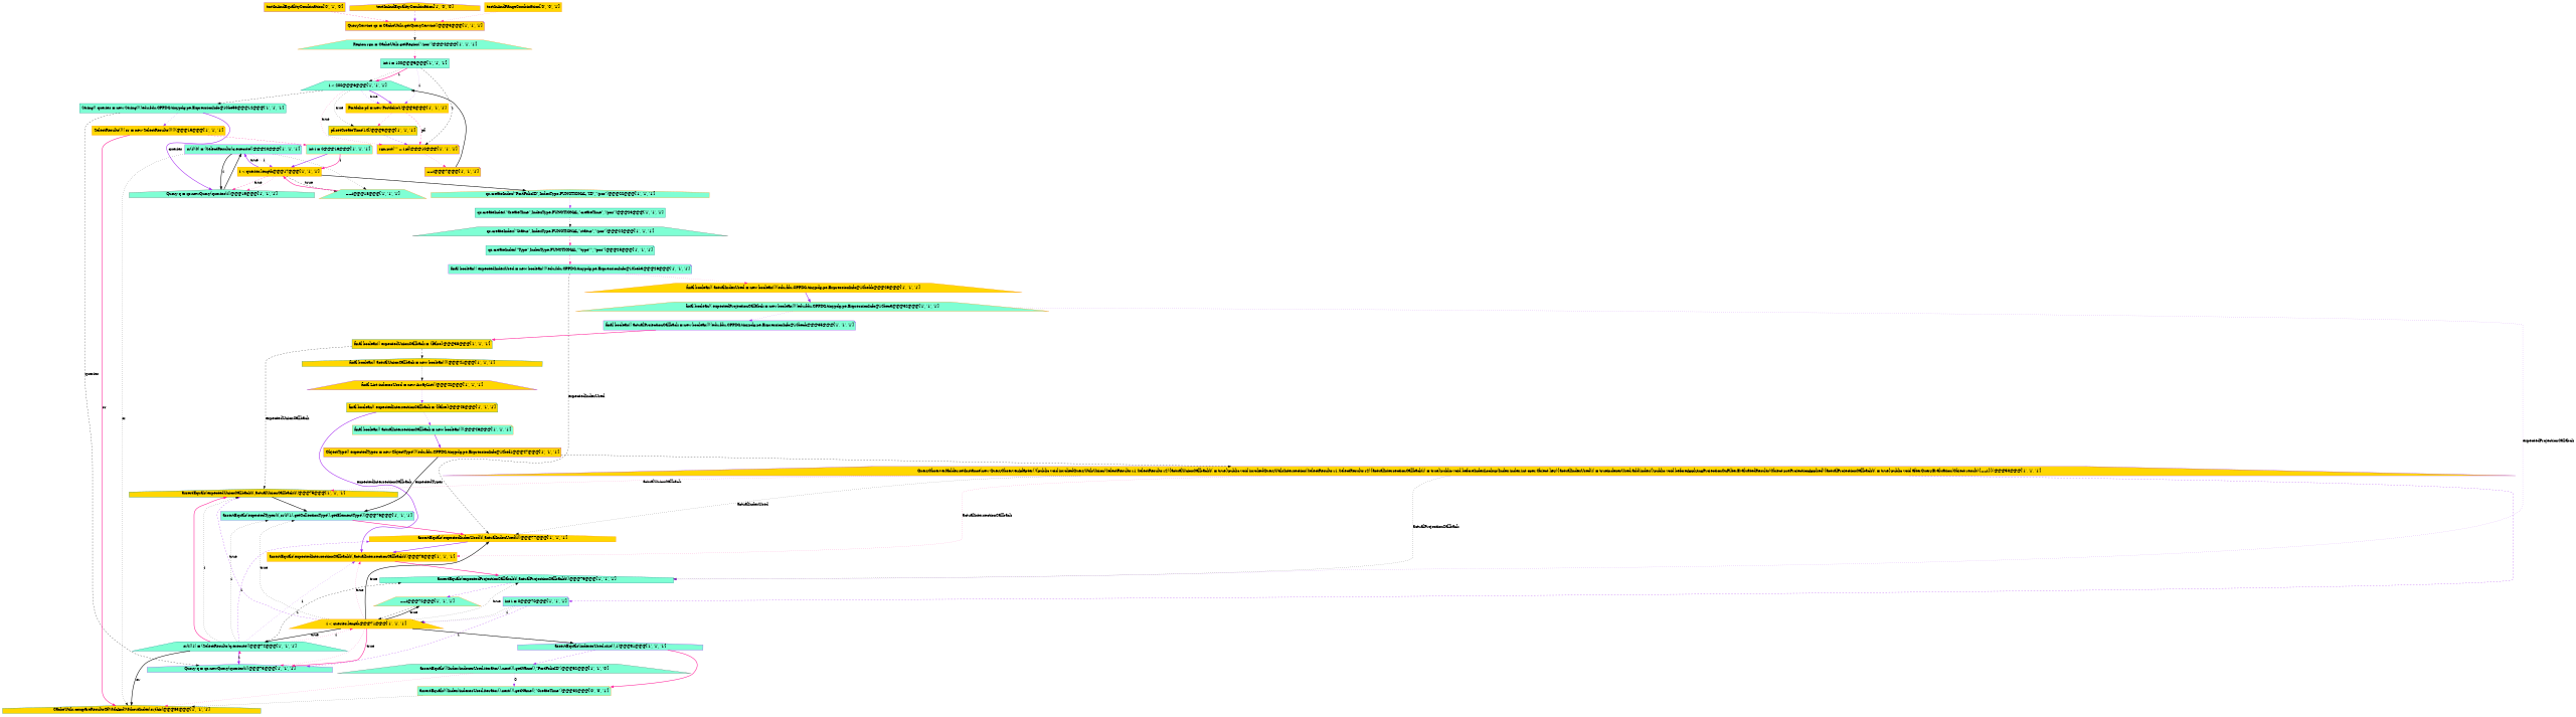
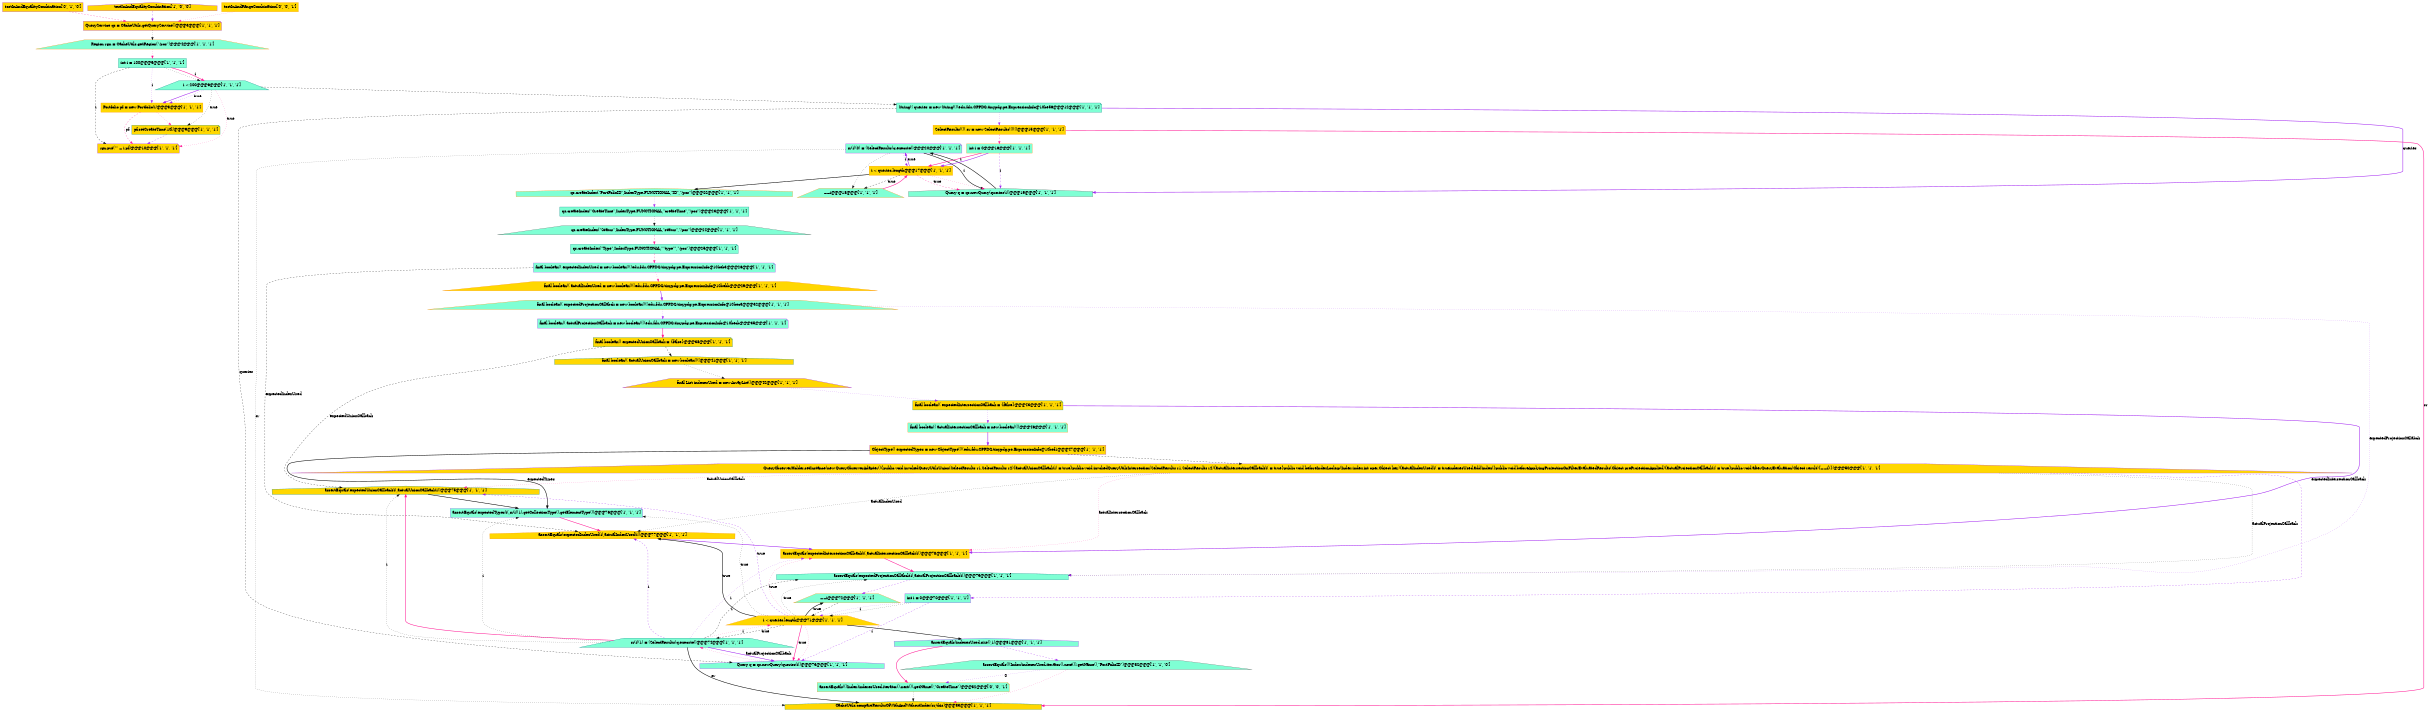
  digraph {
    node [color=darkorange fillcolor=aquamarine shape=note style=filled]
    edge [color=black style=dotted]
    n1 [color=purple label="final boolean(( actualProjectionCallback = new boolean((((edu.fdu.CPPDG.tinypdg.pe.ExpressionInfo@10becb@@@35@@@['1', '1', '1']"]
    n2 [color=teal fillcolor=gold label="final boolean(( expectedUnionCallback = {false}@@@38@@@['1', '1', '1']"]
    n3 [color=teal fillcolor=gold label="assertEquals(expectedUnionCallback(i(,actualUnionCallback(i()@@@75@@@['1', '1', '1']" shape=house]
    n4 [color=teal fillcolor=gold label="final boolean(( actualUnionCallback = new boolean((((@@@41@@@['1', '1', '1']" shape=house]
    n5 [color=purple label="assertEquals(expectedTypes(i(,sr(i((1(.getCollectionType().getElementType())@@@76@@@['1', '1', '1']"]
    n6 [fillcolor=gold label="assertEquals(expectedIndexUsed(i(,actualIndexUsed(i()@@@77@@@['1', '1', '1']" shape=house]
    n7 [color=gray40 label="qs.createIndex(\"Status\",IndexType.FUNCTIONAL,\"status\",\"/pos\")@@@24@@@['1', '1', '1']" shape=trapezium]
    n8 [color=teal label="qs.createIndex(\"Type\",IndexType.FUNCTIONAL,\"\"type\"\",\"/pos\")@@@25@@@['1', '1', '1']"]
    n9 [color=purple label="final boolean(( expectedIndexUsed = new boolean((((edu.fdu.CPPDG.tinypdg.pe.ExpressionInfo@10beb3@@@26@@@['1', '1', '1']"]
    n10 [color=teal label="int i = 100@@@5@@@['1', '1', '1']" shape=box]
    n11 [color=teal label="i < 200@@@6@@@['1', '1', '1']" shape=trapezium]
    n12 [fillcolor=gold label="Portfolio pf = new Portfolio(i)@@@8@@@['1', '1', '1']" shape=box]
    n13 [color=purple fillcolor=gold label="rgn.put(\"\" + i,pf)@@@10@@@['1', '1', '1']"]
    n14 [color=teal label="String(( queries = new String((((edu.fdu.CPPDG.tinypdg.pe.ExpressionInfo@10be56@@@12@@@['1', '1', '1']"]
    n15 [color=teal fillcolor=gold label="pf.setCreateTime(10l)@@@9@@@['1', '1', '1']"]
-   n16 [color=purple fillcolor=gold label="++i@@@7@@@['1', '1', '1']"]
    n17 [color=teal label="qs.createIndex(\"CreateTime\",IndexType.FUNCTIONAL,\"createTime\",\"/pos\")@@@23@@@['1', '1', '1']" shape=box]
    n18 [color=purple fillcolor=gold label="testInAndEqualityCombination['0', '1', '0']" shape=box]
    n19 [color=purple fillcolor=gold label="QueryService qs = CacheUtils.getQueryService()@@@3@@@['1', '1', '1']"]
    n20 [label="Region rgn = CacheUtils.getRegion(\"/pos\")@@@4@@@['1', '1', '1']" shape=trapezium]
    n21 [color=purple fillcolor=gold label="final List indexesUsed = new ArrayList()@@@42@@@['1', '1', '1']" shape=trapezium]
    n22 [color=teal fillcolor=gold label="final boolean(( expectedIntersectionCallback = {false}@@@43@@@['1', '1', '1']"]
    n23 [label="final boolean(( actualIntersectionCallback = new boolean((((@@@46@@@['1', '1', '1']"]
    n24 [color=purple fillcolor=gold label="ObjectType(( expectedTypes = new ObjectType((((edu.fdu.CPPDG.tinypdg.pe.ExpressionInfo@10bef1@@@47@@@['1', '1', '1']" shape=box]
    n25 [color=purple fillcolor=gold label="QueryObserverHolder.setInstance(new QueryObserverAdapter(){public void invokedQueryUtilsUnion(SelectResults r1,SelectResults r2){actualUnionCallback(i( = true}public void invokedQueryUtilsIntersection(SelectResults r1,SelectResults r2){actualIntersectionCallback(i( = true}public void beforeIndexLookup(Index index,int oper,Object key){actualIndexUsed(i( = trueindexesUsed.add(index)}public void beforeApplyingProjectionOnFilterEvaluatedResults(Object preProjectionApplied){actualProjectionCallback(i( = true}public void afterQueryEvaluation(Object result){++i}})@@@50@@@['1', '1', '1']" shape=trapezium]
    n26 [color=purple label="sr(i((0( = (SelectResults)q.execute()@@@20@@@['1', '1', '1']"]
    n27 [fillcolor=gold label="i < queries.length@@@17@@@['1', '1', '1']" shape=box]
    n28 [color=gray40 label="Query q = qs.newQuery(queries(i()@@@19@@@['1', '1', '1']" shape=house]
    n29 [label="++i@@@18@@@['1', '1', '1']" shape=trapezium]
    n30 [color=teal fillcolor=gold label="CacheUtils.compareResultsOfWithAndWithoutIndex(sr,this)@@@83@@@['1', '1', '1']" shape=house]
    n31 [label="qs.createIndex(\"PortFolioID\",IndexType.FUNCTIONAL,\"ID\",\"/pos\")@@@22@@@['1', '1', '1']" shape=house]
    n32 [color=teal label="assertEquals(expectedProjectionCallabck(i(,actualProjectionCallback(i()@@@79@@@['1', '1', '1']" shape=house]
    n33 [label="++i@@@72@@@['1', '1', '1']" shape=trapezium]
    n34 [fillcolor=gold label="i < queries.length@@@71@@@['1', '1', '1']" shape=trapezium]
    n35 [fillcolor=gold label="SelectResults(((( sr = new SelectResults((((((@@@15@@@['1', '1', '1']"]
    n36 [color=purple label="Query q = qs.newQuery(queries(i()@@@73@@@['1', '1', '1']" shape=house]
    n37 [color=purple label="int i = 0@@@70@@@['1', '1', '1']"]
    n38 [fillcolor=gold label="assertEquals(expectedIntersectionCallback(i(,actualIntersectionCallback(i()@@@78@@@['1', '1', '1']" shape=box]
    n39 [color=purple fillcolor=gold label="testInAndEqualityCombination['1', '0', '0']" shape=house]
-   n40 [label="int i = 0@@@16@@@['1', '1', '1']"]
+   n40 [label="int i = 0@@@16@@@['1', '1', '1']" shape=box]
    n41 [color=teal label="sr(i((1( = (SelectResults)q.execute()@@@74@@@['1', '1', '1']" shape=trapezium]
    n42 [color=purple label="assertEquals(indexesUsed.size(),1)@@@81@@@['1', '1', '1']" shape=house]
    n43 [label="assertEquals(((Index)indexesUsed.iterator().next()).getName(),\"CreateTime\")@@@82@@@['0', '0', '1']"]
    n44 [color=gray40 label="assertEquals(((Index)indexesUsed.iterator().next()).getName(),\"PortFolioID\")@@@82@@@['1', '1', '0']" shape=trapezium]
    n45 [fillcolor=gold label="final boolean(( actualIndexUsed = new boolean((((edu.fdu.CPPDG.tinypdg.pe.ExpressionInfo@10bebb@@@29@@@['1', '1', '1']" shape=trapezium]
    n46 [label="final boolean(( expectedProjectionCallabck = new boolean((((edu.fdu.CPPDG.tinypdg.pe.ExpressionInfo@10bec3@@@32@@@['1', '1', '1']" shape=trapezium]
    n47 [fillcolor=gold label="testInAndRangeCombination['0', '0', '1']" shape=box]
    n1 -> n2 [color=deeppink style=bold]
    n2 -> n3 [label=expectedUnionCallback style=dashed]
    n2 -> n4 [style=dashed]
    n3 -> n5 [style=bold]
    n4 -> n21
    n5 -> n6 [color=deeppink style=bold]
    n6 -> n38 [color=purple style=bold]
    n7 -> n8 [color=deeppink style=dashed]
    n8 -> n9 [color=deeppink style=dashed]
    n9 -> n6 [label=expectedIndexUsed style=dashed]
    n9 -> n45 [color=deeppink]
    n10 -> n11
    n10 -> n11 [color=deeppink label=i style=bold]
    n10 -> n12 [color=purple label=i]
    n10 -> n13 [label=i style=dashed]
    n11 -> n12 [color=purple style=bold]
    n11 -> n12 [color=purple label=true]
    n11 -> n13 [color=deeppink label=true]
    n11 -> n14 [style=dashed]
    n11 -> n15 [label=true]
    n12 -> n13 [color=deeppink label=pf style=dashed]
    n12 -> n15 [color=deeppink]
-   n13 -> n16 [color=deeppink]
    n14 -> n28 [color=purple label=queries style=bold]
    n14 -> n35 [color=purple]
    n14 -> n36 [label=queries style=dashed]
    n15 -> n13 [color=purple style=dashed]
-   n16 -> n11 [style=bold]
    n17 -> n7
    n18 -> n19 [color=deeppink style=dashed]
    n19 -> n20
    n20 -> n10 [color=deeppink]
    n21 -> n22 [color=purple]
    n22 -> n23 [color=purple]
    n22 -> n38 [color=purple label=expectedIntersectionCallback style=bold]
    n23 -> n24 [color=purple style=bold]
    n24 -> n5 [label=expectedTypes style=bold]
    n24 -> n25 [style=dashed]
    n25 -> n3 [color=deeppink label=actualUnionCallback]
    n25 -> n6 [label=actualIndexUsed]
    n25 -> n32 [label=actualProjectionCallback]
    n25 -> n37 [color=purple style=dashed]
    n25 -> n38 [color=deeppink label=actualIntersectionCallback]
    n26 -> n27 [color=purple label=i]
    n26 -> n28 [label=i style=bold]
    n26 -> n29
    n26 -> n30 [label=sr]
    n27 -> n26 [color=purple label=true style=bold]
    n27 -> n28 [color=deeppink label=true style=dashed]
    n27 -> n28 [color=deeppink]
    n27 -> n29 [label=true style=dashed]
    n27 -> n31 [style=bold]
    n28 -> n26 [style=bold]
    n29 -> n27 [color=deeppink style=bold]
    n31 -> n17 [color=purple]
    n32 -> n33 [color=purple style=dashed]
    n33 -> n34 [style=dashed]
    n34 -> n3 [color=purple label=true style=dashed]
    n34 -> n5 [label=true]
    n34 -> n6 [label=true style=bold]
    n34 -> n32 [label=true]
    n34 -> n33 [label=true style=bold]
    n34 -> n36 [color=deeppink label=true style=bold]
    n34 -> n36 [color=deeppink]
    n34 -> n38 [color=deeppink label=true]
-   n34 -> n41 [label=true style=bold]
+   n34 -> n41 [label=true style=dashed]
    n34 -> n42 [style=bold]
    n35 -> n30 [color=deeppink label=sr style=bold]
    n35 -> n40 [color=deeppink style=dashed]
    n36 -> n41 [color=deeppink]
    n37 -> n34
    n37 -> n34 [color=purple label=i]
    n37 -> n36 [color=purple label=i style=dashed]
    n38 -> n32 [color=deeppink style=bold]
    n39 -> n19 [color=purple style=dashed]
    n40 -> n27 [color=deeppink label=i style=bold]
    n40 -> n27 [color=purple style=bold]
+   n40 -> n28 [color=purple label=i style=dashed]
    n41 -> n3 [label=i]
    n41 -> n3 [color=deeppink style=bold]
    n41 -> n5 [label=i]
    n41 -> n6 [color=purple label=i style=dashed]
    n41 -> n30 [label=sr style=bold]
    n41 -> n32 [label=i style=dashed]
    n41 -> n34 [color=deeppink label=i]
-   n41 -> n36 [color=purple label=i style=bold]
+   n41 -> n36 [color=purple label=actualProjectionCallback style=bold]
    n41 -> n38 [color=purple label=i]
    n42 -> n43 [color=deeppink style=bold]
    n42 -> n44 [color=purple style=dashed]
    n43 -> n30
    n44 -> n30 [color=deeppink]
    n44 -> n43 [color=purple label=0]
    n45 -> n46 [color=purple style=bold]
    n46 -> n1 [color=purple]
    n46 -> n32 [color=purple label=expectedProjectionCallabck]
    n47 -> n19 [color=deeppink]
  }
